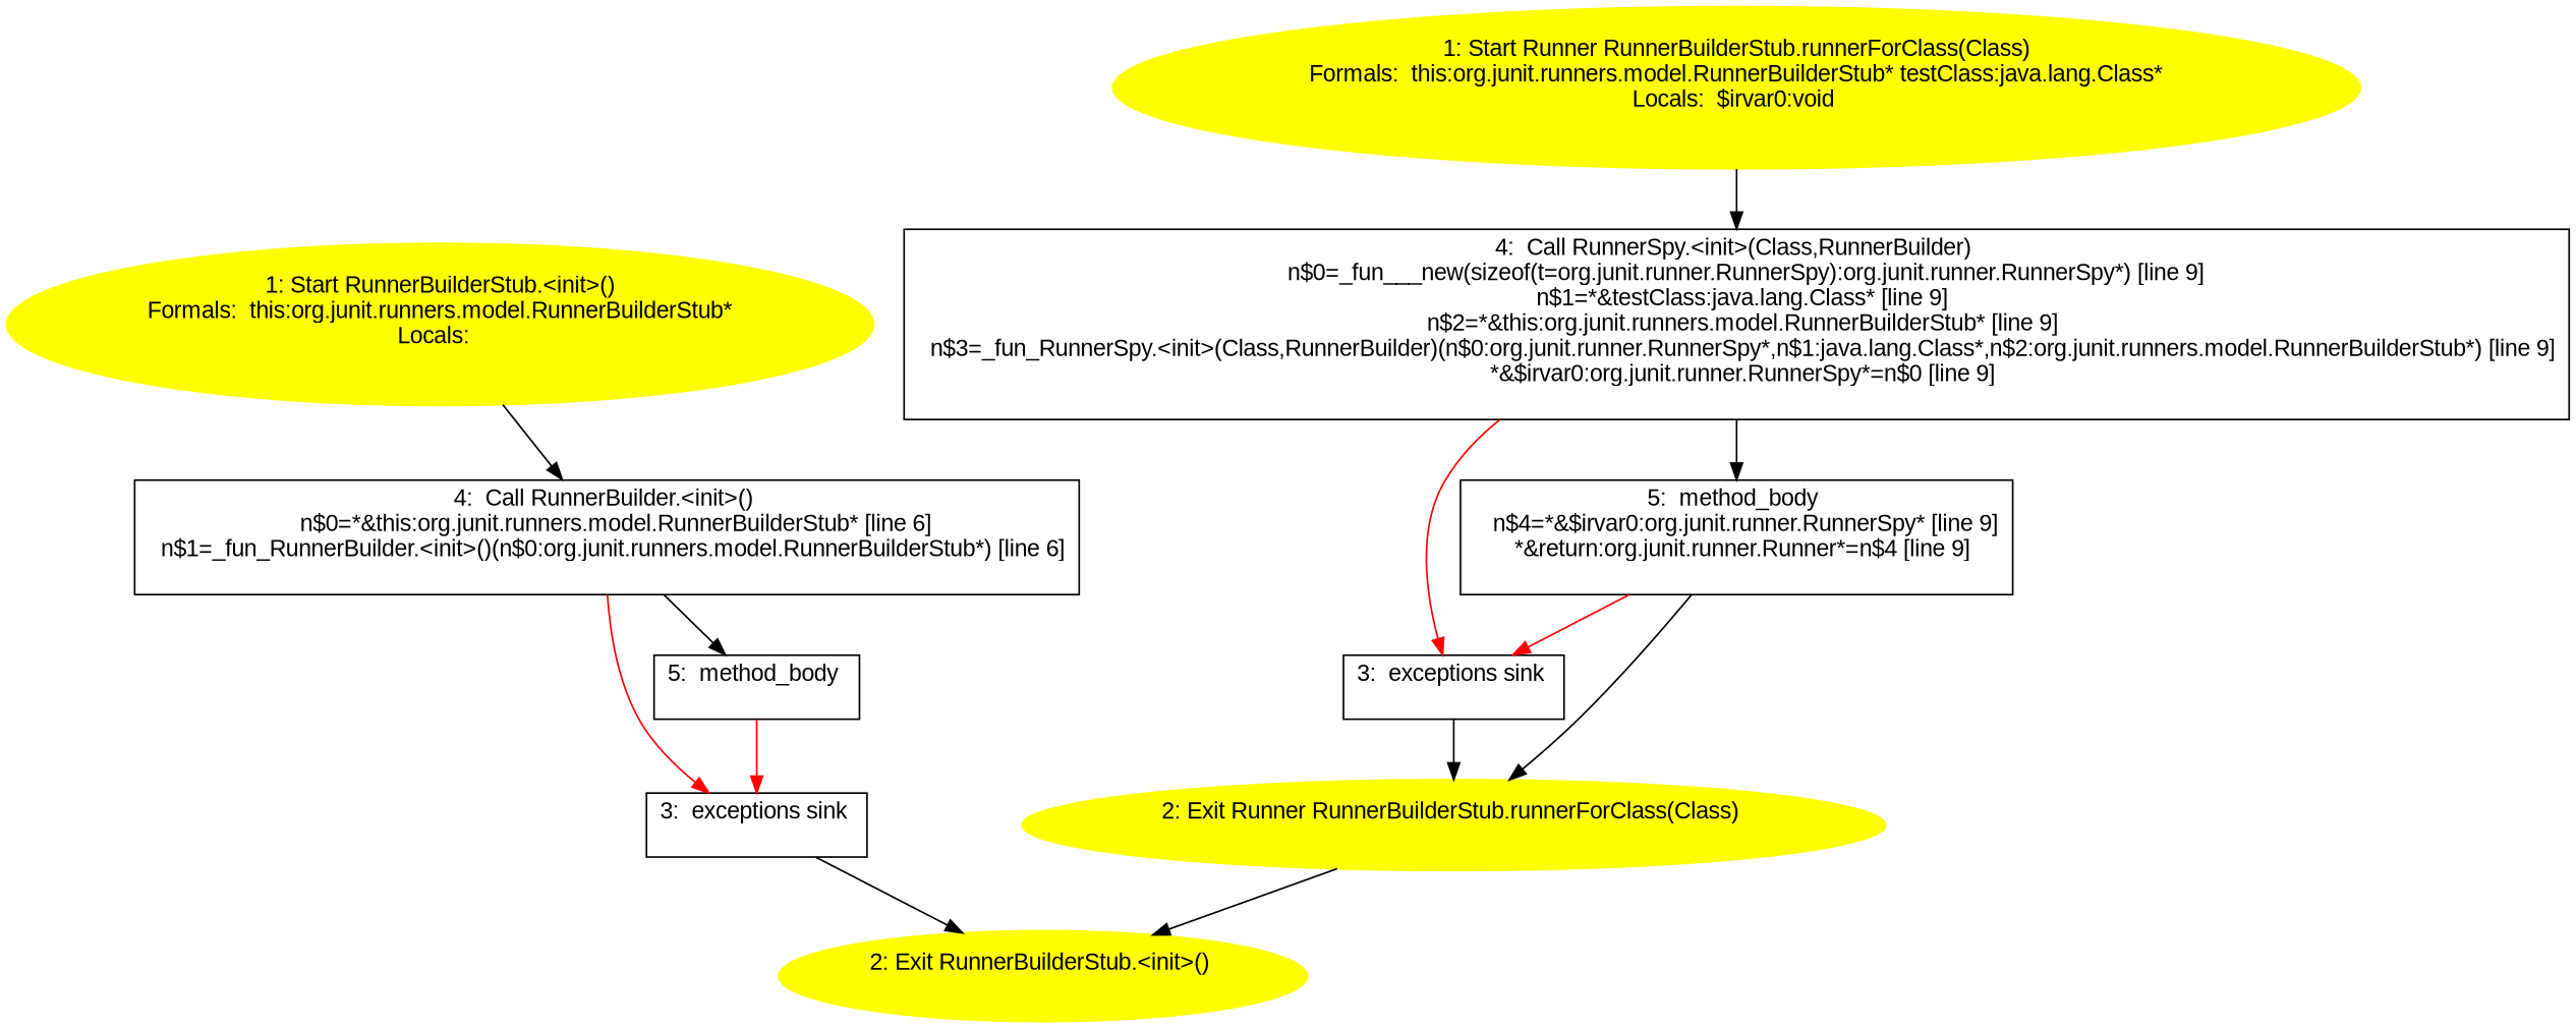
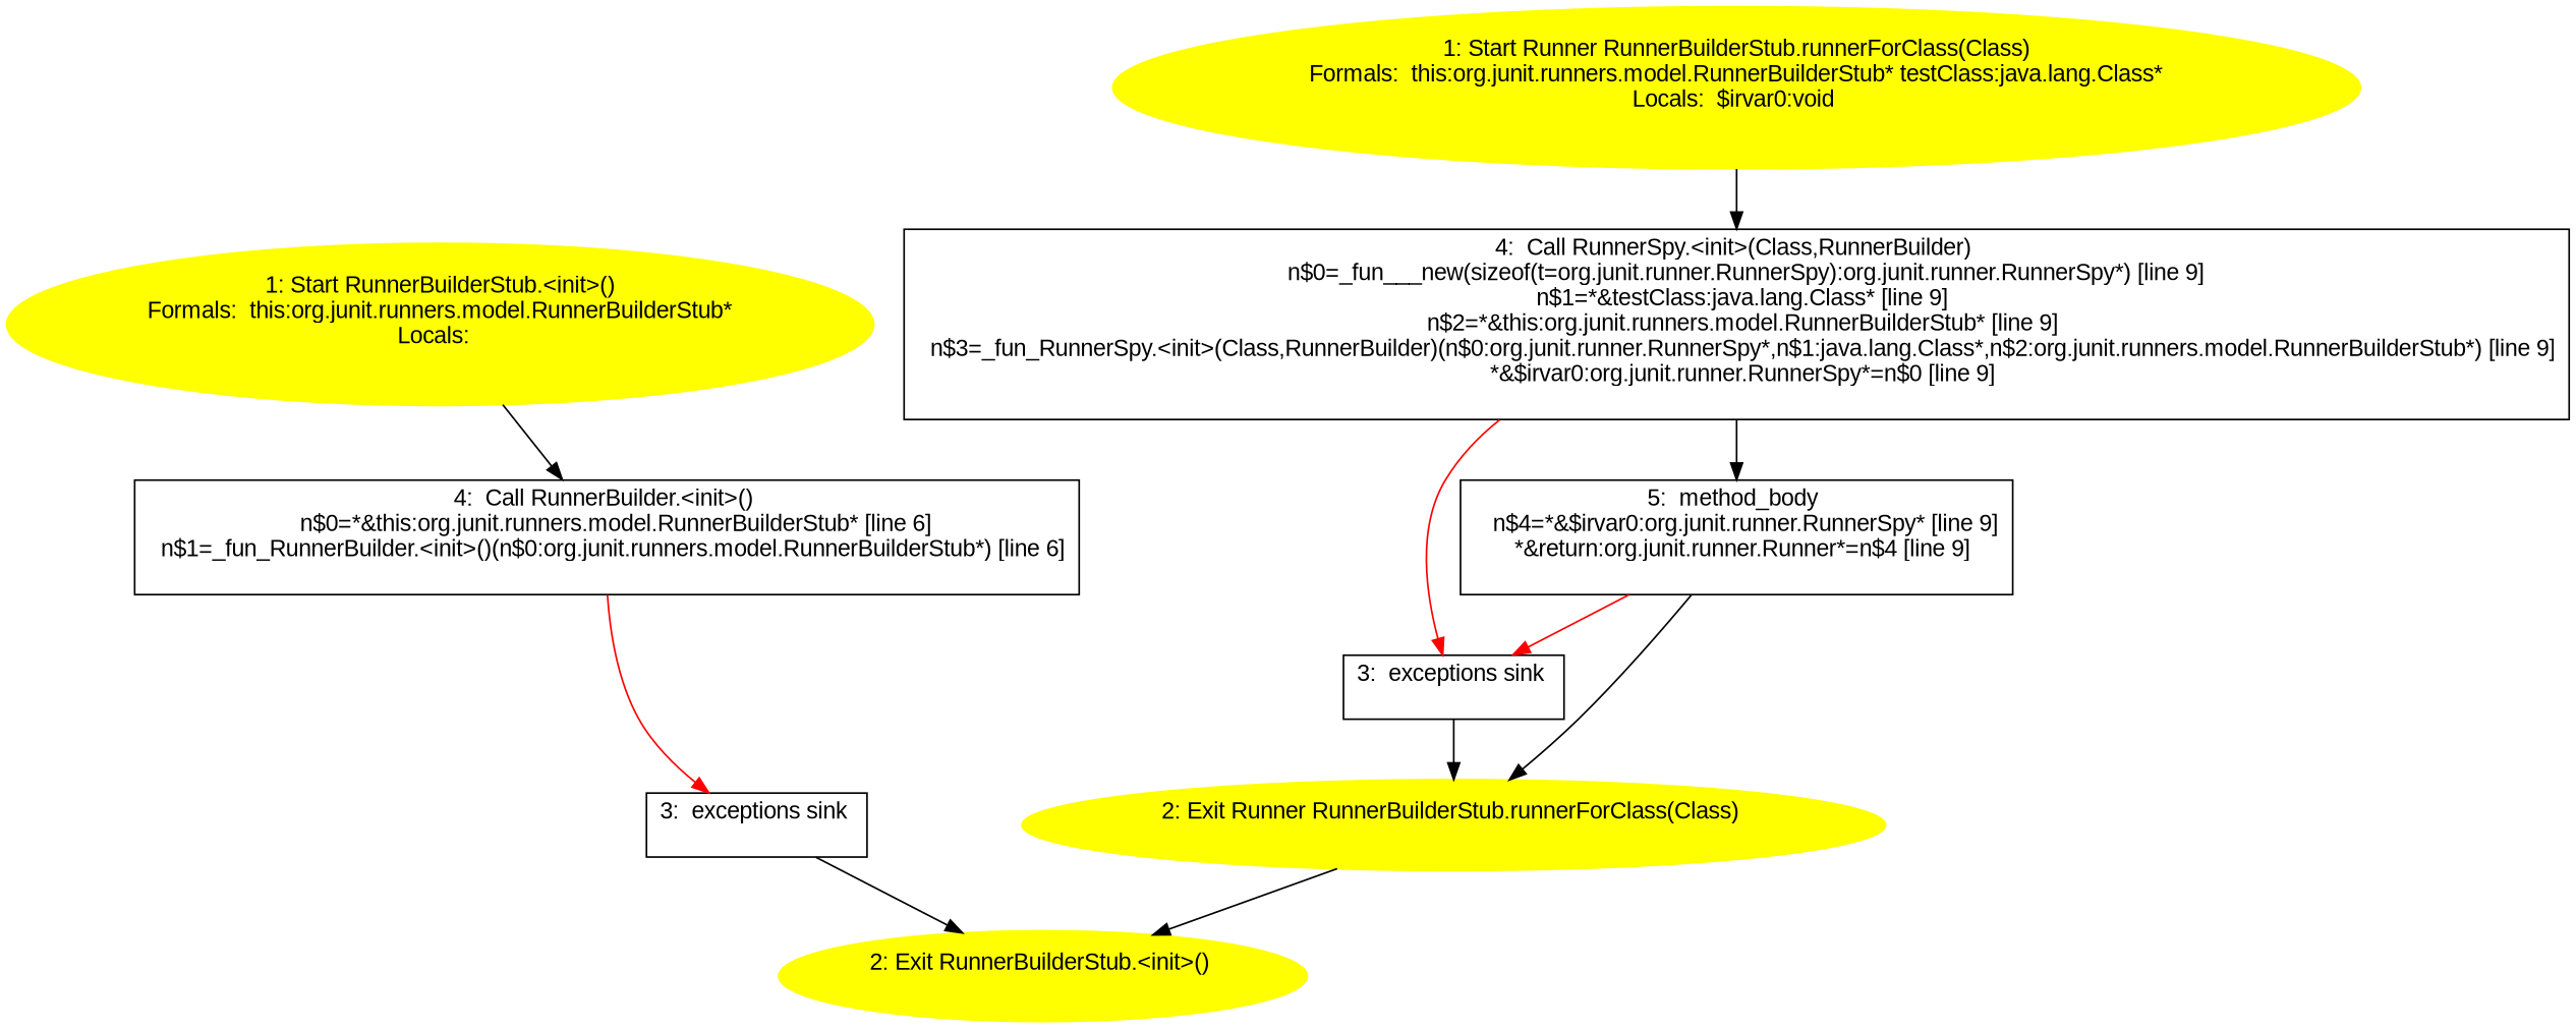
  digraph {
    fontname="Liberation Sans"
    node [fontname="Liberation Sans" shape=box]
    edge [fontname="Liberation Sans"]
    n1 [color=yellow label="1: Start RunnerBuilderStub.<init>()\nFormals:  this:org.junit.runners.model.RunnerBuilderStub*\nLocals:  \n  " style=filled shape=""]
    n2 [label="4:  Call RunnerBuilder.<init>() \n   n$0=*&this:org.junit.runners.model.RunnerBuilderStub* [line 6]\n  n$1=_fun_RunnerBuilder.<init>()(n$0:org.junit.runners.model.RunnerBuilderStub*) [line 6]\n "]
    n3 [label="3:  exceptions sink \n  "]
-   n4 [label="5:  method_body \n  "]
    n5 [color=yellow label="2: Exit RunnerBuilderStub.<init>() \n  " style=filled shape=""]
    n6 [color=yellow label="1: Start Runner RunnerBuilderStub.runnerForClass(Class)\nFormals:  this:org.junit.runners.model.RunnerBuilderStub* testClass:java.lang.Class*\nLocals:  $irvar0:void \n  " style=filled shape=""]
    n7 [label="4:  Call RunnerSpy.<init>(Class,RunnerBuilder) \n   n$0=_fun___new(sizeof(t=org.junit.runner.RunnerSpy):org.junit.runner.RunnerSpy*) [line 9]\n  n$1=*&testClass:java.lang.Class* [line 9]\n  n$2=*&this:org.junit.runners.model.RunnerBuilderStub* [line 9]\n  n$3=_fun_RunnerSpy.<init>(Class,RunnerBuilder)(n$0:org.junit.runner.RunnerSpy*,n$1:java.lang.Class*,n$2:org.junit.runners.model.RunnerBuilderStub*) [line 9]\n  *&$irvar0:org.junit.runner.RunnerSpy*=n$0 [line 9]\n "]
    n8 [label="3:  exceptions sink \n  "]
    n9 [label="5:  method_body \n   n$4=*&$irvar0:org.junit.runner.RunnerSpy* [line 9]\n  *&return:org.junit.runner.Runner*=n$4 [line 9]\n "]
    n10 [color=yellow label="2: Exit Runner RunnerBuilderStub.runnerForClass(Class) \n  " style=filled shape=""]
    n1 -> n2
    n2 -> n3 [color=red]
-   n2 -> n4
    n3 -> n5
-   n4 -> n3 [color=red]
    n6 -> n7
    n7 -> n8 [color=red]
    n7 -> n9
    n8 -> n10
    n9 -> n8 [color=red]
    n9 -> n10
    n10 -> n5
  }
